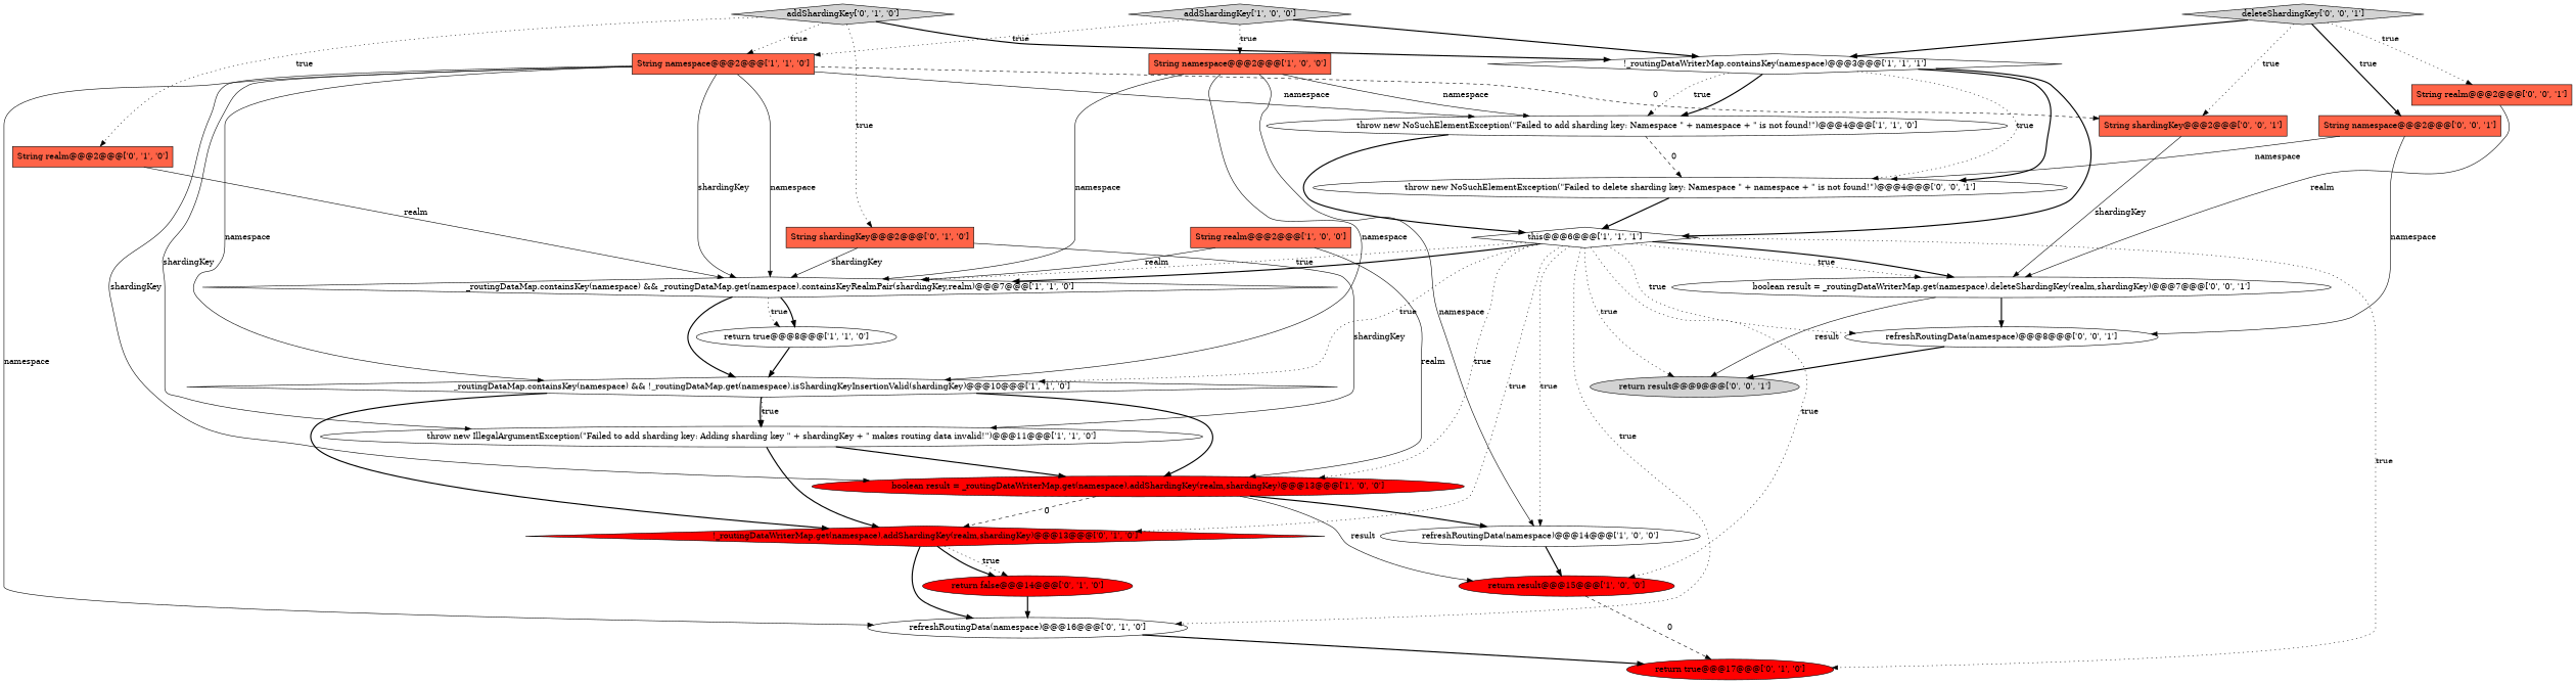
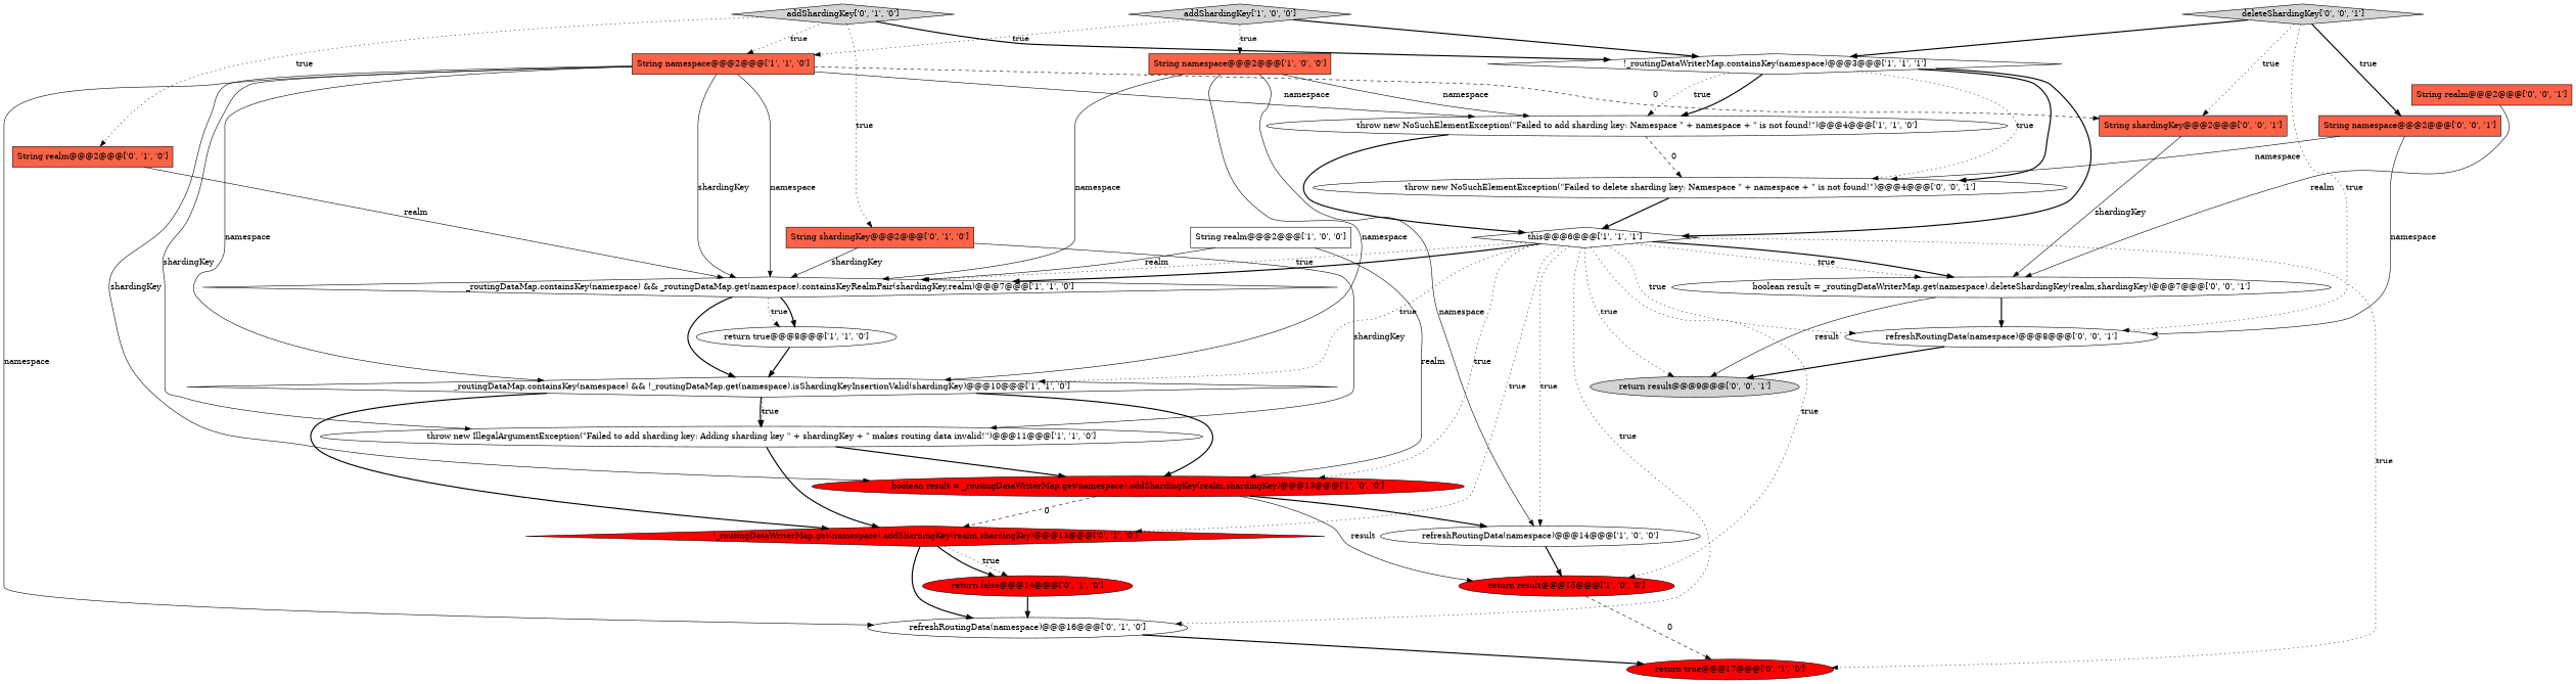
  digraph {
    node [fillcolor=white shape=ellipse style=filled]
    edge [style=bold]
    n1 [label="_routingDataMap.containsKey(namespace) && _routingDataMap.get(namespace).containsKeyRealmPair(shardingKey,realm)@@@7@@@['1', '1', '0']" shape=diamond]
    n2 [label="return true@@@8@@@['1', '1', '0']"]
    n3 [label="_routingDataMap.containsKey(namespace) && !_routingDataMap.get(namespace).isShardingKeyInsertionValid(shardingKey)@@@10@@@['1', '1', '0']" shape=diamond]
    n4 [fillcolor=red label="boolean result = _routingDataWriterMap.get(namespace).addShardingKey(realm,shardingKey)@@@13@@@['1', '0', '0']"]
    n5 [fillcolor=red label="!_routingDataWriterMap.get(namespace).addShardingKey(realm,shardingKey)@@@13@@@['0', '1', '0']" shape=diamond]
    n6 [label="throw new IllegalArgumentException(\"Failed to add sharding key: Adding sharding key \" + shardingKey + \" makes routing data invalid!\")@@@11@@@['1', '1', '0']"]
    n7 [fillcolor=lightgray label="addShardingKey['0', '1', '0']" shape=diamond]
    n8 [fillcolor=tomato label="String namespace@@@2@@@['1', '1', '0']" shape=box]
    n9 [label="!_routingDataWriterMap.containsKey(namespace)@@@3@@@['1', '1', '1']" shape=diamond]
    n10 [fillcolor=tomato label="String shardingKey@@@2@@@['0', '1', '0']" shape=box]
    n11 [fillcolor=tomato label="String realm@@@2@@@['0', '1', '0']" shape=box]
    n12 [fillcolor=tomato label="String shardingKey@@@2@@@['0', '0', '1']" shape=box]
    n13 [label="throw new NoSuchElementException(\"Failed to add sharding key: Namespace \" + namespace + \" is not found!\")@@@4@@@['1', '1', '0']"]
    n14 [label="refreshRoutingData(namespace)@@@16@@@['0', '1', '0']"]
    n15 [label="throw new NoSuchElementException(\"Failed to delete sharding key: Namespace \" + namespace + \" is not found!\")@@@4@@@['0', '0', '1']"]
    n16 [label="this@@@6@@@['1', '1', '1']" shape=diamond]
    n17 [fillcolor=lightgray label="addShardingKey['1', '0', '0']" shape=diamond]
    n18 [fillcolor=tomato label="String namespace@@@2@@@['1', '0', '0']" shape=box]
    n19 [label="refreshRoutingData(namespace)@@@14@@@['1', '0', '0']"]
-   n20 [fillcolor=tomato label="String realm@@@2@@@['1', '0', '0']" shape=box]
+   n20 [label="String realm@@@2@@@['1', '0', '0']" shape=box]
    n21 [label="boolean result = _routingDataWriterMap.get(namespace).deleteShardingKey(realm,shardingKey)@@@7@@@['0', '0', '1']"]
    n22 [label="refreshRoutingData(namespace)@@@8@@@['0', '0', '1']"]
    n23 [fillcolor=lightgray label="return result@@@9@@@['0', '0', '1']"]
    n24 [fillcolor=red label="return result@@@15@@@['1', '0', '0']"]
    n25 [fillcolor=red label="return true@@@17@@@['0', '1', '0']"]
    n26 [fillcolor=red label="return false@@@14@@@['0', '1', '0']"]
    n27 [fillcolor=lightgray label="deleteShardingKey['0', '0', '1']" shape=diamond]
    n28 [fillcolor=tomato label="String namespace@@@2@@@['0', '0', '1']" shape=box]
    n29 [fillcolor=tomato label="String realm@@@2@@@['0', '0', '1']" shape=box]
    n1 -> n2 [label=true style=dotted]
    n1 -> n2
    n1 -> n3
    n2 -> n3
    n3 -> n4
    n3 -> n5
    n3 -> n6
    n3 -> n6 [label=true style=dotted]
    n4 -> n5 [label=0 style=dashed]
    n4 -> n19
    n4 -> n24 [label=result style=solid]
    n5 -> n14
    n5 -> n26 [label=true style=dotted]
    n5 -> n26
    n6 -> n4
    n6 -> n5
    n7 -> n8 [label=true style=dotted]
    n7 -> n9
    n7 -> n10 [label=true style=dotted]
    n7 -> n11 [label=true style=dotted]
    n8 -> n1 [label=shardingKey style=solid]
    n8 -> n1 [label=namespace style=solid]
    n8 -> n3 [label=namespace style=solid]
    n8 -> n4 [label=shardingKey style=solid]
    n8 -> n6 [label=shardingKey style=solid]
    n8 -> n12 [label=0 style=dashed]
    n8 -> n13 [label=namespace style=solid]
    n8 -> n14 [label=namespace style=solid]
    n9 -> n13 [label=true style=dotted]
    n9 -> n13
    n9 -> n15
    n9 -> n15 [label=true style=dotted]
    n9 -> n16
    n10 -> n1 [label=shardingKey style=solid]
    n10 -> n6 [label=shardingKey style=solid]
    n11 -> n1 [label=realm style=solid]
    n12 -> n21 [label=shardingKey style=solid]
    n13 -> n15 [label=0 style=dashed]
    n13 -> n16
    n14 -> n25
    n15 -> n16
    n16 -> n1 [label=true style=dotted]
    n16 -> n1
    n16 -> n3 [label=true style=dotted]
    n16 -> n4 [label=true style=dotted]
    n16 -> n5 [label=true style=dotted]
    n16 -> n14 [label=true style=dotted]
    n16 -> n19 [label=true style=dotted]
    n16 -> n21 [label=true style=dotted]
    n16 -> n21
    n16 -> n22 [label=true style=dotted]
    n16 -> n23 [label=true style=dotted]
    n16 -> n24 [label=true style=dotted]
    n16 -> n25 [label=true style=dotted]
    n17 -> n8 [label=true style=dotted]
    n17 -> n9
    n17 -> n18 [label=true style=dotted]
    n18 -> n1 [label=namespace style=solid]
    n18 -> n3 [label=namespace style=solid]
    n18 -> n13 [label=namespace style=solid]
    n18 -> n19 [label=namespace style=solid]
    n19 -> n24
    n20 -> n1 [label=realm style=solid]
    n20 -> n4 [label=realm style=solid]
    n21 -> n22
    n21 -> n23 [label=result style=solid]
    n22 -> n23
    n24 -> n25 [label=0 style=dashed]
    n26 -> n14
    n27 -> n9
    n27 -> n12 [label=true style=dotted]
    n27 -> n28 [label=true]
-   n27 -> n29 [label=true style=dotted]
+   n27 -> n22 [label=true style=dotted]
    n28 -> n15 [label=namespace style=solid]
    n28 -> n22 [label=namespace style=solid]
    n29 -> n21 [label=realm style=solid]
  }
